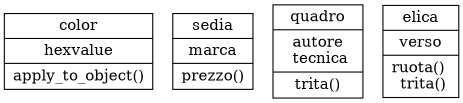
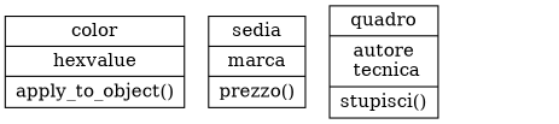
  digraph {
    node [shape=record]
    n1 [label="{color| hexvalue\n|  apply_to_object()\n}"]
    n2 [label="{sedia| marca\n|  prezzo()\n}"]
-   n3 [label="{quadro| autore\n tecnica\n|  trita()\n}"]
-   n4 [label="{elica| verso\n| ruota() \n trita()\n}"]
+   n3 [label="{quadro| autore\n tecnica\n|  stupisci()\n}"]
  }
